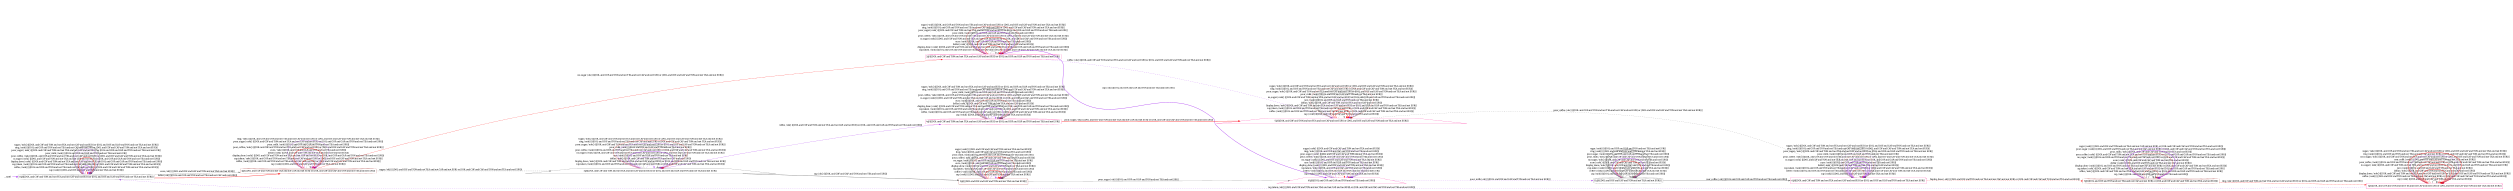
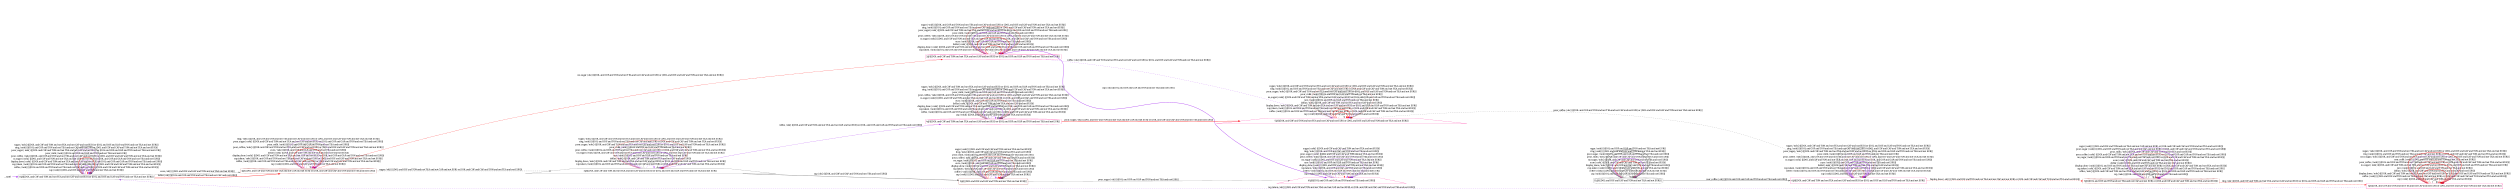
  digraph {
    fontname=Merriweather
    rankdir=LR
    node [color=deeppink fontname=Merriweather shape=cylinder]
    edge [color=gray40 fontname=Merriweather lblstyle="above, sloped" style=solid]
    n1 [color=gray40 label="0@[((DOL and COF and TON and not TEA and not CAP and not EUR) or (DOL and COF and CAP and TON and not TEA and not EUR))]"]
    n2 [color=brown label="1@[((DOL and COF and TON and not TEA and not CAP and not EUR) or (DOL and COF and CAP and TON and not TEA and not EUR))]"]
    n3 [label="2@[((DOL and COF and TON and not TEA and not CAP and not EUR) or (DOL and COF and CAP and TON and not TEA and not EUR))]"]
    n4 [color=gray40 label="3@[((DOL and COF and TON and not TEA and not CAP and not EUR) or (DOL and COF and CAP and TON and not TEA and not EUR))]" shape=trapezium]
    n5 [label="5@[((DOL and COF and TON and not TEA and not CAP and not EUR) or (DOL and COF and CAP and TON and not TEA and not EUR))]" shape=trapezium]
    n6 [label="10@[((DOL and COF and CAP and TON and not TEA and not EUR))]" shape=trapezium]
    n7 [label="4@[((DOL and COF and TON and not TEA and not CAP and not EUR) or (DOL and COF and CAP and TON and not TEA and not EUR))]"]
    n8 [color=brown label="9@[((DOL and COF and CAP and TON and not TEA and not EUR))]" shape=note]
    n9 [label="6@[((DOL and COF and TON and not TEA and not CAP and not EUR) or (DOL and COF and CAP and TON and not TEA and not EUR))]" shape=note]
    n10 [color=gray40 label="11@[((DOL and COF and CAP and TON and not TEA and not EUR))]"]
    n11 [color=brown label="7@[((DOL and COF and TON and not TEA and not CAP and not EUR) or (DOL and COF and CAP and TON and not TEA and not EUR))]"]
    n12 [label="8@[((DOL and COF and TON and not TEA and not CAP and not EUR) or (DOL and COF and CAP and TON and not TEA and not EUR))]" shape=note]
    n13 [height=0 label=__not0 shape=none width=0]
    n1 -> n1 [color=red label="cap / nok() [((DOL and COF and CAP and TON and not TEA and not EUR))]"]
    n1 -> n1 [color=purple label="coffee / nok() [((DOL and COF and TON and not TEA and not CAP and not EUR) or (DOL and COF and CAP and TON and not TEA and not EUR))]" style=bold]
    n1 -> n1 [color=purple label="cup_taken / nok() [((DOL and COF and TON and not TEA and not CAP and not EUR) or (DOL and COF and CAP and TON and not TEA and not EUR))]" style=bold]
    n1 -> n1 [label="display_done / nok() [((DOL and COF and TON and not TEA and not CAP and not EUR) or (DOL and COF and CAP and TON and not TEA and not EUR))]" style=bold]
    n1 -> n1 [color=purple label="no_sugar / nok() [((DOL and COF and TON and not TEA and not CAP and not EUR) or (DOL and COF and CAP and TON and not TEA and not EUR))]"]
    n1 -> n1 [color=red label="pour_coffee / nok() [((DOL and COF and TON and not TEA and not CAP and not EUR) or (DOL and COF and CAP and TON and not TEA and not EUR))]" style=bold]
    n1 -> n1 [label="pour_milk / nok() [((DOL and COF and CAP and TON and not TEA and not EUR))]"]
    n1 -> n1 [color=purple label="pour_sugar / nok() [((DOL and COF and TON and not TEA and not CAP and not EUR) or (DOL and COF and CAP and TON and not TEA and not EUR))]" style=dashed]
    n1 -> n1 [color=purple label="ring / nok() [((DOL and COF and TON and not TEA and not CAP and not EUR) or (DOL and COF and CAP and TON and not TEA and not EUR))]"]
    n1 -> n1 [label="sugar / nok() [((DOL and COF and TON and not TEA and not CAP and not EUR) or (DOL and COF and CAP and TON and not TEA and not EUR))]" style=bold]
    n1 -> n2 [color=red label="dollar / ok() [((DOL and COF and TON and not TEA and not CAP and not EUR))]" style=bold]
    n1 -> n2 [label="euro / ok() [((DOL and COF and CAP and TON and not TEA and not EUR))]"]
    n2 -> n2 [label="cap / nok() [((DOL and COF and CAP and TON and not TEA and not EUR))]" style=dashed]
    n2 -> n2 [color=purple label="coffee / nok() [((DOL and COF and TON and not TEA and not CAP and not EUR) or (DOL and COF and CAP and TON and not TEA and not EUR))]"]
    n2 -> n2 [color=red label="cup_taken / nok() [((DOL and COF and TON and not TEA and not CAP and not EUR) or (DOL and COF and CAP and TON and not TEA and not EUR))]" style=bold]
    n2 -> n2 [color=purple label="display_done / nok() [((DOL and COF and TON and not TEA and not CAP and not EUR) or (DOL and COF and CAP and TON and not TEA and not EUR))]" style=dashed]
    n2 -> n2 [color=purple label="dollar / nok() [((DOL and COF and TON and not TEA and not CAP and not EUR))]"]
    n2 -> n2 [color=purple label="euro / nok() [((DOL and COF and CAP and TON and not TEA and not EUR))]"]
    n2 -> n2 [color=red label="pour_coffee / nok() [((DOL and COF and TON and not TEA and not CAP and not EUR) or (DOL and COF and CAP and TON and not TEA and not EUR))]" style=bold]
    n2 -> n2 [color=red label="pour_milk / nok() [((DOL and COF and CAP and TON and not TEA and not EUR))]" style=dashed]
    n2 -> n2 [label="pour_sugar / nok() [((DOL and COF and TON and not TEA and not CAP and not EUR) or (DOL and COF and CAP and TON and not TEA and not EUR))]"]
    n2 -> n2 [color=purple label="ring / nok() [((DOL and COF and TON and not TEA and not CAP and not EUR) or (DOL and COF and CAP and TON and not TEA and not EUR))]"]
    n2 -> n3 [color=red label="no_sugar / ok() [((DOL and COF and TON and not TEA and not CAP and not EUR) or (DOL and COF and CAP and TON and not TEA and not EUR))]"]
    n2 -> n4 [label="sugar / ok() [((DOL and COF and TON and not TEA and not CAP and not EUR) or (DOL and COF and CAP and TON and not TEA and not EUR))]" style=dashed]
    n3 -> n3 [label="cup_taken / nok() [((DOL and COF and TON and not TEA and not CAP and not EUR) or (DOL and COF and CAP and TON and not TEA and not EUR))]"]
    n3 -> n3 [label="display_done / nok() [((DOL and COF and TON and not TEA and not CAP and not EUR) or (DOL and COF and CAP and TON and not TEA and not EUR))]" style=dashed]
    n3 -> n3 [color=red label="dollar / nok() [((DOL and COF and TON and not TEA and not CAP and not EUR))]" style=bold]
    n3 -> n3 [color=red label="euro / nok() [((DOL and COF and CAP and TON and not TEA and not EUR))]" style=dashed]
    n3 -> n3 [color=purple label="no_sugar / nok() [((DOL and COF and TON and not TEA and not CAP and not EUR) or (DOL and COF and CAP and TON and not TEA and not EUR))]" style=bold]
    n3 -> n3 [color=red label="pour_coffee / nok() [((DOL and COF and TON and not TEA and not CAP and not EUR) or (DOL and COF and CAP and TON and not TEA and not EUR))]" style=bold]
    n3 -> n3 [color=purple label="pour_milk / nok() [((DOL and COF and CAP and TON and not TEA and not EUR))]" style=dashed]
    n3 -> n3 [color=purple label="pour_sugar / nok() [((DOL and COF and TON and not TEA and not CAP and not EUR) or (DOL and COF and CAP and TON and not TEA and not EUR))]" style=bold]
    n3 -> n3 [label="ring / nok() [((DOL and COF and TON and not TEA and not CAP and not EUR) or (DOL and COF and CAP and TON and not TEA and not EUR))]" style=bold]
    n3 -> n3 [color=red label="sugar / void() [((DOL and COF and TON and not TEA and not CAP and not EUR) or (DOL and COF and CAP and TON and not TEA and not EUR))]"]
    n3 -> n5 [color=purple label="coffee / ok() [((DOL and COF and TON and not TEA and not CAP and not EUR) or (DOL and COF and CAP and TON and not TEA and not EUR))]" style=dashed]
    n3 -> n6 [color=purple label="cap / ok() [((DOL and COF and CAP and TON and not TEA and not EUR))]" style=bold]
    n4 -> n4 [color=purple label="cup_taken / nok() [((DOL and COF and TON and not TEA and not CAP and not EUR) or (DOL and COF and CAP and TON and not TEA and not EUR))]" style=dashed]
    n4 -> n4 [label="display_done / nok() [((DOL and COF and TON and not TEA and not CAP and not EUR) or (DOL and COF and CAP and TON and not TEA and not EUR))]"]
    n4 -> n4 [label="dollar / nok() [((DOL and COF and TON and not TEA and not CAP and not EUR))]" style=dashed]
    n4 -> n4 [color=purple label="euro / nok() [((DOL and COF and CAP and TON and not TEA and not EUR))]"]
    n4 -> n4 [label="no_sugar / void() [((DOL and COF and TON and not TEA and not CAP and not EUR) or (DOL and COF and CAP and TON and not TEA and not EUR))]" style=dashed]
    n4 -> n4 [color=purple label="pour_coffee / nok() [((DOL and COF and TON and not TEA and not CAP and not EUR) or (DOL and COF and CAP and TON and not TEA and not EUR))]" style=bold]
    n4 -> n4 [color=red label="pour_milk / nok() [((DOL and COF and CAP and TON and not TEA and not EUR))]" style=dashed]
    n4 -> n4 [label="pour_sugar / nok() [((DOL and COF and TON and not TEA and not CAP and not EUR) or (DOL and COF and CAP and TON and not TEA and not EUR))]"]
    n4 -> n4 [color=purple label="ring / nok() [((DOL and COF and TON and not TEA and not CAP and not EUR) or (DOL and COF and CAP and TON and not TEA and not EUR))]"]
    n4 -> n4 [color=red label="sugar / nok() [((DOL and COF and TON and not TEA and not CAP and not EUR) or (DOL and COF and CAP and TON and not TEA and not EUR))]"]
    n4 -> n7 [color=purple label="coffee / ok() [((DOL and COF and TON and not TEA and not CAP and not EUR) or (DOL and COF and CAP and TON and not TEA and not EUR))]"]
    n4 -> n8 [label="cap / ok() [((DOL and COF and CAP and TON and not TEA and not EUR))]" style=bold]
    n5 -> n5 [label="cap / void() [((DOL and COF and CAP and TON and not TEA and not EUR))]" style=dashed]
    n5 -> n5 [color=red label="coffee / nok() [((DOL and COF and TON and not TEA and not CAP and not EUR) or (DOL and COF and CAP and TON and not TEA and not EUR))]" style=bold]
    n5 -> n5 [color=red label="cup_taken / nok() [((DOL and COF and TON and not TEA and not CAP and not EUR) or (DOL and COF and CAP and TON and not TEA and not EUR))]" style=bold]
    n5 -> n5 [color=red label="display_done / nok() [((DOL and COF and TON and not TEA and not CAP and not EUR) or (DOL and COF and CAP and TON and not TEA and not EUR))]"]
    n5 -> n5 [color=purple label="dollar / nok() [((DOL and COF and TON and not TEA and not CAP and not EUR))]" style=dashed]
    n5 -> n5 [color=purple label="euro / nok() [((DOL and COF and CAP and TON and not TEA and not EUR))]" style=dashed]
    n5 -> n5 [color=purple label="no_sugar / nok() [((DOL and COF and TON and not TEA and not CAP and not EUR) or (DOL and COF and CAP and TON and not TEA and not EUR))]" style=dashed]
    n5 -> n5 [label="pour_milk / nok() [((DOL and COF and CAP and TON and not TEA and not EUR))]" style=dashed]
    n5 -> n5 [label="pour_sugar / nok() [((DOL and COF and TON and not TEA and not CAP and not EUR) or (DOL and COF and CAP and TON and not TEA and not EUR))]"]
    n5 -> n5 [label="ring / nok() [((DOL and COF and TON and not TEA and not CAP and not EUR) or (DOL and COF and CAP and TON and not TEA and not EUR))]"]
    n5 -> n5 [color=red label="sugar / nok() [((DOL and COF and TON and not TEA and not CAP and not EUR) or (DOL and COF and CAP and TON and not TEA and not EUR))]" style=dashed]
    n5 -> n9 [label="pour_coffee / ok() [((DOL and COF and TON and not TEA and not CAP and not EUR) or (DOL and COF and CAP and TON and not TEA and not EUR))]" style=dashed]
    n6 -> n6 [color=red label="cap / nok() [((DOL and COF and CAP and TON and not TEA and not EUR))]" style=dashed]
    n6 -> n6 [color=purple label="coffee / void() [((DOL and COF and CAP and TON and not TEA and not EUR))]"]
    n6 -> n6 [color=red label="cup_taken / nok() [((DOL and COF and CAP and TON and not TEA and not EUR))]" style=dashed]
    n6 -> n6 [color=purple label="display_done / nok() [((DOL and COF and CAP and TON and not TEA and not EUR))]"]
    n6 -> n6 [label="euro / nok() [((DOL and COF and CAP and TON and not TEA and not EUR))]" style=dashed]
    n6 -> n6 [label="no_sugar / nok() [((DOL and COF and CAP and TON and not TEA and not EUR))]" style=dashed]
    n6 -> n6 [color=purple label="pour_coffee / nok() [((DOL and COF and CAP and TON and not TEA and not EUR))]"]
    n6 -> n6 [color=purple label="pour_sugar / nok() [((DOL and COF and CAP and TON and not TEA and not EUR))]" style=dashed]
    n6 -> n6 [label="ring / nok() [((DOL and COF and CAP and TON and not TEA and not EUR))]"]
    n6 -> n6 [color=purple label="sugar / nok() [((DOL and COF and CAP and TON and not TEA and not EUR))]" style=dashed]
-   n6 -> n10 [color=purple label="pour_milk / ok() [((DOL and COF and CAP and TON and not TEA and not EUR))]" style=dashed]
    n7 -> n5 [color=red label="pour_sugar / ok() [((DOL and COF and TON and not TEA and not CAP and not EUR) or (DOL and COF and CAP and TON and not TEA and not EUR))]" style=bold]
    n7 -> n7 [color=purple label="cap / void() [((DOL and COF and CAP and TON and not TEA and not EUR))]"]
    n7 -> n7 [label="coffee / nok() [((DOL and COF and TON and not TEA and not CAP and not EUR) or (DOL and COF and CAP and TON and not TEA and not EUR))]" style=bold]
    n7 -> n7 [label="cup_taken / nok() [((DOL and COF and TON and not TEA and not CAP and not EUR) or (DOL and COF and CAP and TON and not TEA and not EUR))]" style=dashed]
    n7 -> n7 [color=purple label="display_done / nok() [((DOL and COF and TON and not TEA and not CAP and not EUR) or (DOL and COF and CAP and TON and not TEA and not EUR))]" style=bold]
    n7 -> n7 [label="dollar / nok() [((DOL and COF and TON and not TEA and not CAP and not EUR))]" style=bold]
    n7 -> n7 [label="euro / nok() [((DOL and COF and CAP and TON and not TEA and not EUR))]" style=dashed]
    n7 -> n7 [color=red label="no_sugar / nok() [((DOL and COF and TON and not TEA and not CAP and not EUR) or (DOL and COF and CAP and TON and not TEA and not EUR))]"]
    n7 -> n7 [color=purple label="pour_coffee / nok() [((DOL and COF and TON and not TEA and not CAP and not EUR) or (DOL and COF and CAP and TON and not TEA and not EUR))]" style=dashed]
    n7 -> n7 [color=red label="pour_milk / nok() [((DOL and COF and CAP and TON and not TEA and not EUR))]" style=dashed]
    n7 -> n7 [color=purple label="ring / nok() [((DOL and COF and TON and not TEA and not CAP and not EUR) or (DOL and COF and CAP and TON and not TEA and not EUR))]" style=dashed]
    n7 -> n7 [label="sugar / nok() [((DOL and COF and TON and not TEA and not CAP and not EUR) or (DOL and COF and CAP and TON and not TEA and not EUR))]" style=bold]
    n8 -> n6 [label="pour_sugar / ok() [((DOL and COF and CAP and TON and not TEA and not EUR))]"]
    n8 -> n8 [color=purple label="cap / nok() [((DOL and COF and CAP and TON and not TEA and not EUR))]"]
    n8 -> n8 [color=red label="coffee / void() [((DOL and COF and CAP and TON and not TEA and not EUR))]"]
    n8 -> n8 [color=red label="cup_taken / nok() [((DOL and COF and CAP and TON and not TEA and not EUR))]" style=bold]
    n8 -> n8 [color=red label="display_done / nok() [((DOL and COF and CAP and TON and not TEA and not EUR))]"]
    n8 -> n8 [color=purple label="euro / nok() [((DOL and COF and CAP and TON and not TEA and not EUR))]" style=bold]
    n8 -> n8 [label="no_sugar / nok() [((DOL and COF and CAP and TON and not TEA and not EUR))]" style=bold]
    n8 -> n8 [color=purple label="pour_coffee / nok() [((DOL and COF and CAP and TON and not TEA and not EUR))]"]
    n8 -> n8 [color=red label="pour_milk / nok() [((DOL and COF and CAP and TON and not TEA and not EUR))]"]
    n8 -> n8 [label="ring / nok() [((DOL and COF and CAP and TON and not TEA and not EUR))]" style=bold]
    n8 -> n8 [label="sugar / nok() [((DOL and COF and CAP and TON and not TEA and not EUR))]" style=dashed]
    n9 -> n9 [label="cap / nok() [((DOL and COF and CAP and TON and not TEA and not EUR))]" style=dashed]
    n9 -> n9 [label="coffee / nok() [((DOL and COF and TON and not TEA and not CAP and not EUR) or (DOL and COF and CAP and TON and not TEA and not EUR))]" style=dashed]
    n9 -> n9 [color=red label="cup_taken / nok() [((DOL and COF and TON and not TEA and not CAP and not EUR) or (DOL and COF and CAP and TON and not TEA and not EUR))]"]
    n9 -> n9 [color=purple label="dollar / nok() [((DOL and COF and TON and not TEA and not CAP and not EUR))]" style=bold]
    n9 -> n9 [color=purple label="euro / nok() [((DOL and COF and CAP and TON and not TEA and not EUR))]" style=bold]
    n9 -> n9 [color=purple label="no_sugar / nok() [((DOL and COF and TON and not TEA and not CAP and not EUR) or (DOL and COF and CAP and TON and not TEA and not EUR))]" style=bold]
    n9 -> n9 [color=purple label="pour_coffee / nok() [((DOL and COF and TON and not TEA and not CAP and not EUR) or (DOL and COF and CAP and TON and not TEA and not EUR))]"]
    n9 -> n9 [color=red label="pour_milk / nok() [((DOL and COF and CAP and TON and not TEA and not EUR))]" style=dashed]
    n9 -> n9 [color=purple label="pour_sugar / nok() [((DOL and COF and TON and not TEA and not CAP and not EUR) or (DOL and COF and CAP and TON and not TEA and not EUR))]" style=dashed]
    n9 -> n9 [label="ring / nok() [((DOL and COF and TON and not TEA and not CAP and not EUR) or (DOL and COF and CAP and TON and not TEA and not EUR))]"]
    n9 -> n9 [label="sugar / nok() [((DOL and COF and TON and not TEA and not CAP and not EUR) or (DOL and COF and CAP and TON and not TEA and not EUR))]"]
    n9 -> n11 [color=red label="display_done / ok() [((DOL and COF and TON and not TEA and not CAP and not EUR) or (DOL and COF and CAP and TON and not TEA and not EUR))]" style=dashed]
    n10 -> n9 [label="pour_coffee / ok() [((DOL and COF and CAP and TON and not TEA and not EUR))]" style=bold]
    n10 -> n10 [label="cap / nok() [((DOL and COF and CAP and TON and not TEA and not EUR))]"]
    n10 -> n10 [label="coffee / nok() [((DOL and COF and CAP and TON and not TEA and not EUR))]"]
    n10 -> n10 [label="cup_taken / nok() [((DOL and COF and CAP and TON and not TEA and not EUR))]" style=bold]
    n10 -> n10 [label="display_done / nok() [((DOL and COF and CAP and TON and not TEA and not EUR))]" style=bold]
    n10 -> n10 [label="euro / nok() [((DOL and COF and CAP and TON and not TEA and not EUR))]" style=dashed]
    n10 -> n10 [color=red label="no_sugar / nok() [((DOL and COF and CAP and TON and not TEA and not EUR))]" style=bold]
    n10 -> n10 [color=purple label="pour_milk / nok() [((DOL and COF and CAP and TON and not TEA and not EUR))]" style=bold]
    n10 -> n10 [color=purple label="pour_sugar / nok() [((DOL and COF and CAP and TON and not TEA and not EUR))]" style=dashed]
    n10 -> n10 [label="ring / nok() [((DOL and COF and CAP and TON and not TEA and not EUR))]" style=bold]
    n10 -> n10 [label="sugar / nok() [((DOL and COF and CAP and TON and not TEA and not EUR))]" style=bold]
    n11 -> n11 [label="cap / nok() [((DOL and COF and CAP and TON and not TEA and not EUR))]" style=bold]
    n11 -> n11 [label="coffee / nok() [((DOL and COF and TON and not TEA and not CAP and not EUR) or (DOL and COF and CAP and TON and not TEA and not EUR))]" style=bold]
    n11 -> n11 [color=red label="cup_taken / nok() [((DOL and COF and TON and not TEA and not CAP and not EUR) or (DOL and COF and CAP and TON and not TEA and not EUR))]"]
    n11 -> n11 [color=purple label="display_done / nok() [((DOL and COF and TON and not TEA and not CAP and not EUR) or (DOL and COF and CAP and TON and not TEA and not EUR))]" style=dashed]
    n11 -> n11 [label="dollar / nok() [((DOL and COF and TON and not TEA and not CAP and not EUR))]"]
    n11 -> n11 [label="euro / nok() [((DOL and COF and CAP and TON and not TEA and not EUR))]" style=dashed]
    n11 -> n11 [color=purple label="no_sugar / nok() [((DOL and COF and TON and not TEA and not CAP and not EUR) or (DOL and COF and CAP and TON and not TEA and not EUR))]" style=dashed]
    n11 -> n11 [label="pour_coffee / nok() [((DOL and COF and TON and not TEA and not CAP and not EUR) or (DOL and COF and CAP and TON and not TEA and not EUR))]"]
    n11 -> n11 [color=red label="pour_milk / nok() [((DOL and COF and CAP and TON and not TEA and not EUR))]"]
    n11 -> n11 [color=purple label="pour_sugar / nok() [((DOL and COF and TON and not TEA and not CAP and not EUR) or (DOL and COF and CAP and TON and not TEA and not EUR))]" style=bold]
    n11 -> n11 [color=purple label="sugar / nok() [((DOL and COF and TON and not TEA and not CAP and not EUR) or (DOL and COF and CAP and TON and not TEA and not EUR))]"]
    n11 -> n12 [color=red label="ring / ok() [((DOL and COF and TON and not TEA and not CAP and not EUR) or (DOL and COF and CAP and TON and not TEA and not EUR))]"]
    n12 -> n1 [color=purple label="cup_taken / ok() [((DOL and COF and TON and not TEA and not CAP and not EUR) or (DOL and COF and CAP and TON and not TEA and not EUR))]" style=dashed]
    n12 -> n12 [label="cap / nok() [((DOL and COF and CAP and TON and not TEA and not EUR))]" style=bold]
    n12 -> n12 [color=red label="coffee / nok() [((DOL and COF and TON and not TEA and not CAP and not EUR) or (DOL and COF and CAP and TON and not TEA and not EUR))]"]
    n12 -> n12 [label="display_done / nok() [((DOL and COF and TON and not TEA and not CAP and not EUR) or (DOL and COF and CAP and TON and not TEA and not EUR))]" style=dashed]
    n12 -> n12 [color=red label="dollar / nok() [((DOL and COF and TON and not TEA and not CAP and not EUR))]" style=dashed]
    n12 -> n12 [color=red label="euro / nok() [((DOL and COF and CAP and TON and not TEA and not EUR))]" style=bold]
    n12 -> n12 [color=red label="no_sugar / nok() [((DOL and COF and TON and not TEA and not CAP and not EUR) or (DOL and COF and CAP and TON and not TEA and not EUR))]" style=dashed]
    n12 -> n12 [color=red label="pour_coffee / nok() [((DOL and COF and TON and not TEA and not CAP and not EUR) or (DOL and COF and CAP and TON and not TEA and not EUR))]" style=bold]
    n12 -> n12 [color=red label="pour_milk / nok() [((DOL and COF and CAP and TON and not TEA and not EUR))]"]
    n12 -> n12 [label="pour_sugar / nok() [((DOL and COF and TON and not TEA and not CAP and not EUR) or (DOL and COF and CAP and TON and not TEA and not EUR))]" style=bold]
    n12 -> n12 [color=purple label="ring / nok() [((DOL and COF and TON and not TEA and not CAP and not EUR) or (DOL and COF and CAP and TON and not TEA and not EUR))]"]
    n12 -> n12 [color=red label="sugar / nok() [((DOL and COF and TON and not TEA and not CAP and not EUR) or (DOL and COF and CAP and TON and not TEA and not EUR))]" style=bold]
    n13 -> n1 [color=purple style=bold]
  }
